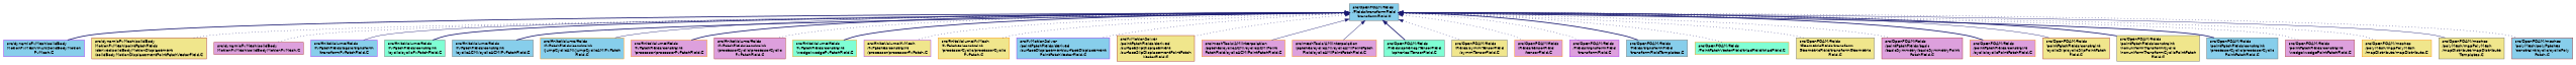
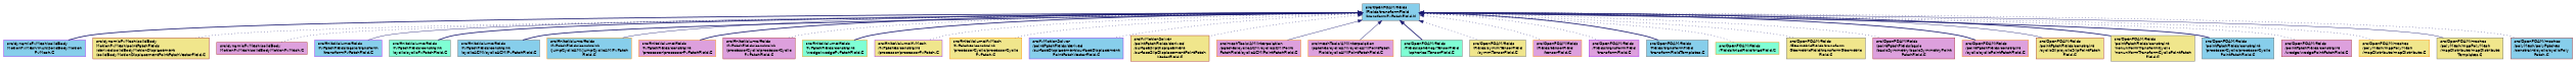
  digraph {
    node [color=gray40 fillcolor=khaki fontname=Helvetica fontsize=10 shape=record style=filled]
    edge [color=midnightblue dir=back fontname=Helvetica fontsize=10 labelfontname=Helvetica labelfontsize=10 style=dotted]
-   n1 [fillcolor=skyblue fontcolor=black height=0.2 label="src/OpenFOAM/fields\l/Fields/transformField\l/transformField.H" width=0.4]
+   n1 [fillcolor=skyblue fontcolor=black height=0.2 label="src/OpenFOAM/fields\l/Fields/transformField\l/transformFvPatchField.H" width=0.4]
    n2 [color=purple fillcolor=skyblue height=0.2 label="src/dynamicFvMesh/solidBody\lMotionFvMesh/multiSolidBodyMotion\lFvMesh.C" width=0.4]
    n3 [color=brown height=0.2 label="src/dynamicFvMesh/solidBody\lMotionFvMesh/pointPatchFields\l/derived/solidBodyMotionDisplacement\l/solidBodyMotionDisplacementPointPatchVectorField.C" width=0.4]
    n4 [color=brown fillcolor=plum height=0.2 label="src/dynamicFvMesh/solidBody\lMotionFvMesh/solidBodyMotionFvMesh.C" width=0.4]
    n5 [color=purple fillcolor=skyblue height=0.2 label="src/finiteVolume/fields\l/fvPatchFields/basic/transform\l/transformFvPatchField.C" width=0.4]
    n6 [fillcolor=aquamarine height=0.2 label="src/finiteVolume/fields\l/fvPatchFields/constraint\l/cyclic/cyclicFvPatchField.C" width=0.4]
    n7 [fillcolor=skyblue height=0.2 label="src/finiteVolume/fields\l/fvPatchFields/constraint\l/cyclicACMI/cyclicACMIFvPatchField.C" width=0.4]
    n8 [color=darkorange fillcolor=skyblue height=0.2 label="src/finiteVolume/fields\l/fvPatchFields/constraint\l/jumpCyclicAMI/jumpCyclicAMIFvPatch\lField.C" width=0.4]
    n9 [color=darkorange fillcolor=plum height=0.2 label="src/finiteVolume/fields\l/fvPatchFields/constraint\l/processor/processorFvPatchField.C" width=0.4]
    n10 [color=brown fillcolor=plum height=0.2 label="src/finiteVolume/fields\l/fvPatchFields/constraint\l/processorCyclic/processorCyclic\lFvPatchField.C" width=0.4]
    n11 [color=darkorange fillcolor=aquamarine height=0.2 label="src/finiteVolume/fields\l/fvPatchFields/constraint\l/wedge/wedgeFvPatchField.C" width=0.4]
    n12 [color=purple height=0.2 label="src/finiteVolume/fvMesh\l/fvPatches/constraint\l/processor/processorFvPatch.C" width=0.4]
    n13 [color=darkorange height=0.2 label="src/finiteVolume/fvMesh\l/fvPatches/constraint\l/processorCyclic/processorCyclic\lFvPatch.C" width=0.4]
    n14 [color=purple fillcolor=skyblue height=0.2 label="src/fvMotionSolver\l/pointPatchFields/derived\l/surfaceDisplacement/surfaceDisplacement\lPointPatchVectorField.C" width=0.4]
    n15 [color=brown height=0.2 label="src/fvMotionSolver\l/pointPatchFields/derived\l/surfaceSlipDisplacement\l/surfaceSlipDisplacementPointPatch\lVectorField.C" width=0.4]
    n16 [color=darkorange fillcolor=plum height=0.2 label="src/meshTools/AMIInterpolation\l/patches/cyclicACMI/cyclicACMIPoint\lPatchField/cyclicACMIPointPatchField.C" width=0.4]
    n17 [color=darkorange fillcolor=plum height=0.2 label="src/meshTools/AMIInterpolation\l/patches/cyclicAMI/cyclicAMIPointPatch\lField/cyclicAMIPointPatchField.C" width=0.4]
    n18 [fillcolor=aquamarine height=0.2 label="src/OpenFOAM/fields\l/Fields/sphericalTensorField\l/sphericalTensorField.C" width=0.4]
    n19 [height=0.2 label="src/OpenFOAM/fields\l/Fields/symmTensorField\l/symmTensorField.C" width=0.4]
    n20 [color=darkorange fillcolor=plum height=0.2 label="src/OpenFOAM/fields\l/Fields/tensorField\l/tensorField.C" width=0.4]
    n21 [color=purple fillcolor=plum height=0.2 label="src/OpenFOAM/fields\l/Fields/transformField\l/transformField.C" width=0.4]
    n22 [fillcolor=skyblue height=0.2 label="src/OpenFOAM/fields\l/Fields/transformField\l/transformFieldTemplates.C" width=0.4]
-   n23 [color=darkorange fillcolor=aquamarine height=0.2 label="src/OpenFOAM/fields\l/PointPatchVectorField/triadField/triadField.C" width=0.4]
+   n23 [color=darkorange fillcolor=aquamarine height=0.2 label="src/OpenFOAM/fields\l/Fields/triadField/triadField.C" width=0.4]
    n24 [height=0.2 label="src/OpenFOAM/fields\l/GeometricFields/transform\lGeometricField/transformGeometric\lField.C" width=0.4]
    n25 [color=brown fillcolor=plum height=0.2 label="src/OpenFOAM/fields\l/pointPatchFields/basic\l/basicSymmetry/basicSymmetryPoint\lPatchField.C" width=0.4]
    n26 [color=darkorange fillcolor=plum height=0.2 label="src/OpenFOAM/fields\l/pointPatchFields/constraint\l/cyclic/cyclicPointPatchField.C" width=0.4]
    n27 [color=brown height=0.2 label="src/OpenFOAM/fields\l/pointPatchFields/constraint\l/cyclicSlip/cyclicSlipPointPatch\lField.C" width=0.4]
    n28 [height=0.2 label="src/OpenFOAM/fields\l/pointPatchFields/constraint\l/nonuniformTransformCyclic\l/nonuniformTransformCyclicPointPatch\lField.C" width=0.4]
    n29 [fillcolor=skyblue height=0.2 label="src/OpenFOAM/fields\l/pointPatchFields/constraint\l/processorCyclic/processorCyclic\lPointPatchField.C" width=0.4]
    n30 [color=brown fillcolor=plum height=0.2 label="src/OpenFOAM/fields\l/pointPatchFields/constraint\l/wedge/wedgePointPatchField.C" width=0.4]
    n31 [color=darkorange height=0.2 label="src/OpenFOAM/meshes\l/polyMesh/mapPolyMesh\l/mapDistribute/mapDistribute.C" width=0.4]
    n32 [height=0.2 label="src/OpenFOAM/meshes\l/polyMesh/mapPolyMesh\l/mapDistribute/mapDistribute\lTemplates.C" width=0.4]
    n33 [color=brown fillcolor=skyblue height=0.2 label="src/OpenFOAM/meshes\l/polyMesh/polyPatches\l/constraint/cyclic/cyclicPoly\lPatch.C" width=0.4]
    n1 -> n2 [style=bold]
    n1 -> n3
    n1 -> n4
    n1 -> n5 [style=solid]
    n1 -> n6 [style=bold]
    n1 -> n7 [style=bold]
    n1 -> n8 [style=solid]
    n1 -> n9 [style=bold]
    n1 -> n10
    n1 -> n11 [style=bold]
    n1 -> n12
    n1 -> n13
    n1 -> n14
    n1 -> n15
    n1 -> n16 [style=solid]
    n1 -> n17 [style=solid]
    n1 -> n18 [style=bold]
    n1 -> n19
    n1 -> n20
    n1 -> n21
    n1 -> n22 [style=bold]
    n1 -> n23
    n1 -> n24
    n1 -> n25
    n1 -> n26 [style=bold]
    n1 -> n27 [style=solid]
    n1 -> n28 [style=bold]
    n1 -> n29 [style=bold]
    n1 -> n30
    n1 -> n31
    n1 -> n32 [style=solid]
    n1 -> n33
  }
